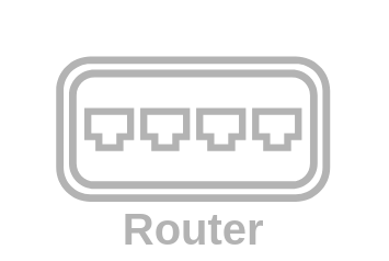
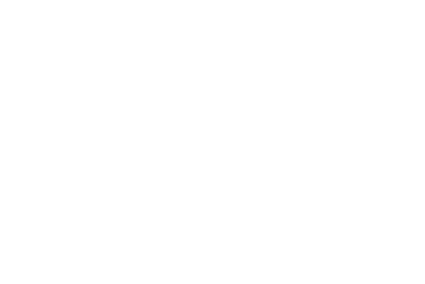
  <mxCell id="0" />
  <mxCell id="1" parent="0" />
- <mxCell id="2" value="Router" style="sketch=0;pointerEvents=1;shadow=0;dashed=0;html=1;strokeColor=none;fillColor=#B3B3B3;aspect=fixed;labelPosition=center;verticalLabelPosition=bottom;verticalAlign=top;align=center;outlineConnect=0;shape=mxgraph.vvd.virtual_switch;fontSize=16;fontStyle=1;spacing=-4;fontColor=#B3B3B3;" vertex="1" parent="1"><mxGeometry y="20" width="100" height="53" as="geometry" x="20" /></mxCell>
